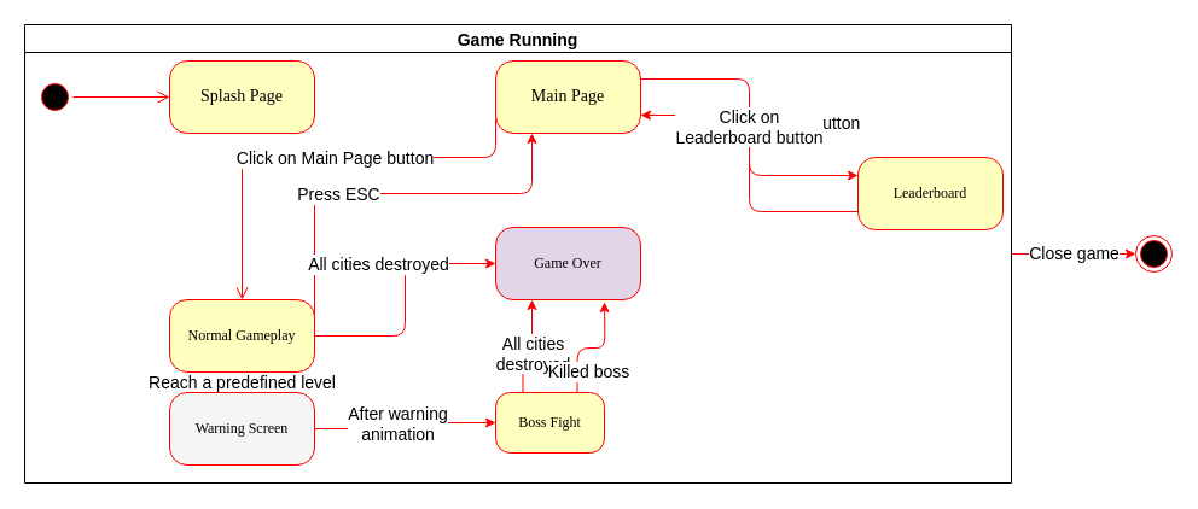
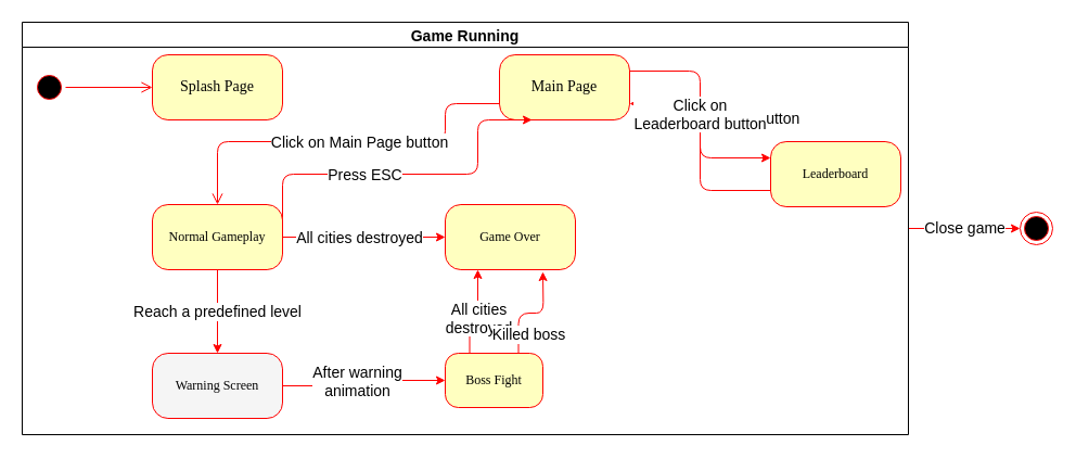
  <mxCell id="0" />
  <mxCell id="1" parent="0" />
  <mxCell id="2" value="" style="ellipse;html=1;shape=startState;fillColor=#000000;strokeColor=#ff0000;rounded=1;shadow=0;comic=0;labelBackgroundColor=none;fontFamily=Verdana;fontSize=12;fontColor=#000000;align=center;direction=south;" parent="1" vertex="1"><mxGeometry x="30" y="65" width="30" height="30" as="geometry" /></mxCell>
  <mxCell id="3" style="edgeStyle=orthogonalEdgeStyle;rounded=1;orthogonalLoop=1;jettySize=auto;html=1;exitX=0;exitY=0.75;exitDx=0;exitDy=0;entryX=1;entryY=0.75;entryDx=0;entryDy=0;fontSize=14;strokeColor=#FF0000;" edge="1" parent="1" source="5" target="10"><mxGeometry relative="1" as="geometry" /></mxCell>
  <mxCell id="4" value="Click on Back button" style="edgeLabel;html=1;align=center;verticalAlign=middle;resizable=0;points=[];fontSize=14;" vertex="1" connectable="0" parent="3"><mxGeometry x="0.278" y="-2" relative="1" as="geometry"><mxPoint x="25" y="2" as="offset" /></mxGeometry></mxCell>
  <mxCell id="5" value="Leaderboard" style="rounded=1;whiteSpace=wrap;html=1;arcSize=24;fillColor=#ffffc0;strokeColor=#ff0000;shadow=0;comic=0;labelBackgroundColor=none;fontFamily=Verdana;fontSize=12;fontColor=#000000;align=center;" parent="1" vertex="1"><mxGeometry x="710" y="130" width="120" height="60" as="geometry" /></mxCell>
  <mxCell id="6" value="&lt;font style=&quot;font-size: 14px&quot;&gt;Splash Page&lt;/font&gt;" style="rounded=1;whiteSpace=wrap;html=1;arcSize=24;fillColor=#ffffc0;strokeColor=#ff0000;shadow=0;comic=0;labelBackgroundColor=none;fontFamily=Verdana;fontSize=12;fontColor=#000000;align=center;" parent="1" vertex="1"><mxGeometry x="140" y="50" width="120" height="60" as="geometry" /></mxCell>
  <mxCell id="7" style="edgeStyle=orthogonalEdgeStyle;html=1;exitX=0;exitY=0.75;entryX=0.5;entryY=0;labelBackgroundColor=none;endArrow=open;endSize=8;strokeColor=#ff0000;fontFamily=Verdana;fontSize=12;align=left;exitDx=0;exitDy=0;entryDx=0;entryDy=0;" parent="1" source="10" target="16" edge="1"><mxGeometry relative="1" as="geometry"><Array as="points"><mxPoint x="410" y="130" /><mxPoint x="200" y="130" /></Array></mxGeometry></mxCell>
  <mxCell id="8" value="Click on Main Page button" style="edgeLabel;html=1;align=center;verticalAlign=middle;resizable=0;points=[];fontSize=14;" vertex="1" connectable="0" parent="7"><mxGeometry x="-0.193" relative="1" as="geometry"><mxPoint x="-23" as="offset" /></mxGeometry></mxCell>
  <mxCell id="9" value="Click on &lt;br&gt;Leaderboard button" style="edgeStyle=orthogonalEdgeStyle;rounded=1;orthogonalLoop=1;jettySize=auto;html=1;exitX=1;exitY=0.25;exitDx=0;exitDy=0;entryX=0;entryY=0.25;entryDx=0;entryDy=0;fontSize=14;strokeColor=#FF0000;" edge="1" parent="1" source="10" target="5"><mxGeometry relative="1" as="geometry" /></mxCell>
- <mxCell id="10" value="&lt;font style=&quot;font-size: 14px&quot;&gt;Main Page&lt;/font&gt;" style="rounded=1;whiteSpace=wrap;html=1;arcSize=24;fillColor=#ffffc0;strokeColor=#ff0000;shadow=0;comic=0;labelBackgroundColor=none;fontFamily=Verdana;fontSize=12;fontColor=#000000;align=center;" parent="1" vertex="1"><mxGeometry x="410" y="50" width="120" height="60" as="geometry" /></mxCell>
+ <mxCell id="10" value="&lt;font style=&quot;font-size: 14px&quot;&gt;Main Page&lt;/font&gt;" style="rounded=1;whiteSpace=wrap;html=1;arcSize=24;fillColor=#ffffc0;strokeColor=#ff0000;shadow=0;comic=0;labelBackgroundColor=none;fontFamily=Verdana;fontSize=12;fontColor=#000000;align=center;" parent="1" vertex="1"><mxGeometry x="460" y="50" width="120" height="60" as="geometry" /></mxCell>
  <mxCell id="11" style="edgeStyle=orthogonalEdgeStyle;rounded=1;orthogonalLoop=1;jettySize=auto;html=1;exitX=1;exitY=0.25;exitDx=0;exitDy=0;entryX=0.25;entryY=1;entryDx=0;entryDy=0;fontSize=14;strokeColor=#FF0000;" edge="1" parent="1" source="16" target="10"><mxGeometry relative="1" as="geometry"><Array as="points"><mxPoint x="260" y="160" /><mxPoint x="440" y="160" /></Array></mxGeometry></mxCell>
  <mxCell id="12" value="Press ESC" style="edgeLabel;html=1;align=center;verticalAlign=middle;resizable=0;points=[];fontSize=14;" vertex="1" connectable="0" parent="11"><mxGeometry x="-0.037" y="-4" relative="1" as="geometry"><mxPoint x="-38" y="-4" as="offset" /></mxGeometry></mxCell>
  <mxCell id="13" style="edgeStyle=orthogonalEdgeStyle;rounded=1;orthogonalLoop=1;jettySize=auto;html=1;exitX=1;exitY=0.5;exitDx=0;exitDy=0;entryX=0;entryY=0.5;entryDx=0;entryDy=0;fontSize=14;strokeColor=#FF0000;" edge="1" parent="1" source="16" target="17"><mxGeometry relative="1" as="geometry" /></mxCell>
  <mxCell id="14" value="All cities destroyed" style="edgeLabel;html=1;align=center;verticalAlign=middle;resizable=0;points=[];fontSize=14;" vertex="1" connectable="0" parent="13"><mxGeometry x="0.267" y="-2" relative="1" as="geometry"><mxPoint x="-25" y="-2" as="offset" /></mxGeometry></mxCell>
  <mxCell id="15" value="Reach a predefined level" style="edgeStyle=orthogonalEdgeStyle;rounded=1;orthogonalLoop=1;jettySize=auto;html=1;exitX=0.5;exitY=1;exitDx=0;exitDy=0;entryX=0.5;entryY=0;entryDx=0;entryDy=0;fontSize=14;strokeColor=#FF0000;" edge="1" parent="1" source="16" target="21"><mxGeometry relative="1" as="geometry" /></mxCell>
- <mxCell id="16" value="Normal Gameplay" style="rounded=1;whiteSpace=wrap;html=1;arcSize=24;fillColor=#ffffc0;strokeColor=#ff0000;shadow=0;comic=0;labelBackgroundColor=none;fontFamily=Verdana;fontSize=12;fontColor=#000000;align=center;" parent="1" vertex="1"><mxGeometry x="140" y="248" width="120" height="60" as="geometry" /></mxCell>
- <mxCell id="17" value="Game Over" style="rounded=1;whiteSpace=wrap;html=1;arcSize=24;fillColor=#e1d5e7;strokeColor=#ff0000;shadow=0;comic=0;labelBackgroundColor=none;fontFamily=Verdana;fontSize=12;fontColor=#000000;align=center;" parent="1" vertex="1"><mxGeometry x="410" y="188" width="120" height="60" as="geometry" /></mxCell>
+ <mxCell id="16" value="Normal Gameplay" style="rounded=1;whiteSpace=wrap;html=1;arcSize=24;fillColor=#ffffc0;strokeColor=#ff0000;shadow=0;comic=0;labelBackgroundColor=none;fontFamily=Verdana;fontSize=12;fontColor=#000000;align=center;" parent="1" vertex="1"><mxGeometry x="140" y="188" width="120" height="60" as="geometry" /></mxCell>
+ <mxCell id="17" value="Game Over" style="rounded=1;whiteSpace=wrap;html=1;arcSize=24;fillColor=#ffffc0;strokeColor=#ff0000;shadow=0;comic=0;labelBackgroundColor=none;fontFamily=Verdana;fontSize=12;fontColor=#000000;align=center;" parent="1" vertex="1"><mxGeometry x="410" y="188" width="120" height="60" as="geometry" /></mxCell>
  <mxCell id="18" style="edgeStyle=orthogonalEdgeStyle;html=1;labelBackgroundColor=none;endArrow=open;endSize=8;strokeColor=#ff0000;fontFamily=Verdana;fontSize=12;align=left;" parent="1" source="2" target="6" edge="1"><mxGeometry relative="1" as="geometry" /></mxCell>
  <mxCell id="19" style="edgeStyle=orthogonalEdgeStyle;rounded=1;orthogonalLoop=1;jettySize=auto;html=1;exitX=1;exitY=0.5;exitDx=0;exitDy=0;entryX=0;entryY=0.5;entryDx=0;entryDy=0;fontSize=14;strokeColor=#FF0000;" edge="1" parent="1" source="21" target="25"><mxGeometry relative="1" as="geometry" /></mxCell>
  <mxCell id="20" value="After warning &lt;br&gt;animation" style="edgeLabel;html=1;align=center;verticalAlign=middle;resizable=0;points=[];fontSize=14;" vertex="1" connectable="0" parent="19"><mxGeometry x="0.307" relative="1" as="geometry"><mxPoint x="-28" as="offset" /></mxGeometry></mxCell>
  <mxCell id="21" value="Warning Screen" style="rounded=1;whiteSpace=wrap;html=1;arcSize=24;fillColor=#f5f5f5;strokeColor=#ff0000;shadow=0;comic=0;labelBackgroundColor=none;fontFamily=Verdana;fontSize=12;fontColor=#000000;align=center;" vertex="1" parent="1"><mxGeometry x="140" y="325" width="120" height="60" as="geometry" /></mxCell>
  <mxCell id="22" style="edgeStyle=orthogonalEdgeStyle;rounded=1;orthogonalLoop=1;jettySize=auto;html=1;exitX=0.25;exitY=0;exitDx=0;exitDy=0;entryX=0.25;entryY=1;entryDx=0;entryDy=0;fontSize=14;strokeColor=#FF0000;" edge="1" parent="1" source="25" target="17"><mxGeometry relative="1" as="geometry" /></mxCell>
  <mxCell id="23" value="All cities &lt;br&gt;destroyed" style="edgeLabel;html=1;align=center;verticalAlign=middle;resizable=0;points=[];fontSize=14;" vertex="1" connectable="0" parent="22"><mxGeometry x="0.273" relative="1" as="geometry"><mxPoint y="14" as="offset" /></mxGeometry></mxCell>
  <mxCell id="24" value="Killed boss" style="edgeStyle=orthogonalEdgeStyle;rounded=1;orthogonalLoop=1;jettySize=auto;html=1;exitX=0.75;exitY=0;exitDx=0;exitDy=0;fontSize=14;strokeColor=#FF0000;" edge="1" parent="1" source="25"><mxGeometry x="-0.067" y="-20" relative="1" as="geometry"><mxPoint x="500" y="250" as="targetPoint" /><mxPoint as="offset" /></mxGeometry></mxCell>
  <mxCell id="25" value="Boss Fight" style="rounded=1;whiteSpace=wrap;html=1;arcSize=24;fillColor=#ffffc0;strokeColor=#ff0000;shadow=0;comic=0;labelBackgroundColor=none;fontFamily=Verdana;fontSize=12;fontColor=#000000;align=center;" vertex="1" parent="1"><mxGeometry x="410" y="325" width="90" height="50" as="geometry" /></mxCell>
  <mxCell id="26" value="" style="ellipse;html=1;shape=endState;fillColor=#000000;strokeColor=#ff0000;rounded=1;shadow=0;comic=0;labelBackgroundColor=none;fontFamily=Verdana;fontSize=12;fontColor=#000000;align=center;" vertex="1" parent="1"><mxGeometry x="940" y="195" width="30" height="30" as="geometry" /></mxCell>
  <mxCell id="27" value="Close game" style="edgeStyle=orthogonalEdgeStyle;rounded=1;orthogonalLoop=1;jettySize=auto;html=1;exitX=1;exitY=0.5;exitDx=0;exitDy=0;fontSize=14;strokeColor=#FF0000;" edge="1" parent="1" source="28" target="26"><mxGeometry relative="1" as="geometry" /></mxCell>
  <mxCell id="28" value="Game Running" style="swimlane;fontSize=14;" vertex="1" parent="1"><mxGeometry x="20" y="20" width="817" height="380" as="geometry" /></mxCell>
